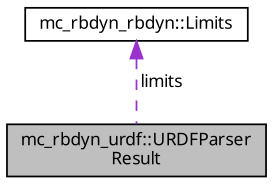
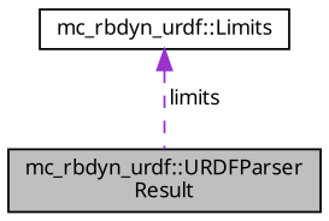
  digraph {
    fontname="Noto Sans"
    node [color=black fontname="Noto Sans" fontsize=10 shape=record style=filled]
    n1 [fillcolor=grey75 fontcolor=black height=0.2 label="mc_rbdyn_urdf::URDFParser\lResult" width=0.4]
-   n2 [fillcolor=white height=0.2 label="mc_rbdyn_rbdyn::Limits" width=0.4]
+   n2 [fillcolor=white height=0.2 label="mc_rbdyn_urdf::Limits" width=0.4]
    n2 -> n1 [color=darkorchid3 dir=back fontname="Noto Sans" fontsize=10 label=" limits" labelfontname=Helvetica labelfontsize=10 style=dashed]
  }
